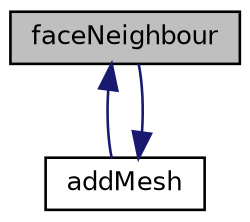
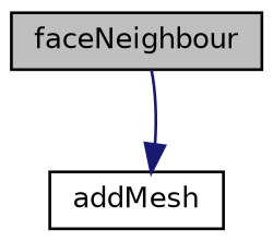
  digraph {
    rankdir=TB
    node [color=black fontname=Helvetica fontsize=10 shape=record]
    edge [color=midnightblue dir=back fontname=Helvetica fontsize=10 labelfontname=Helvetica labelfontsize=10 style=solid]
    n1 [fillcolor=grey75 fontcolor=black height=0.2 label=faceNeighbour style=filled width=0.4]
    n2 [height=0.2 label=addMesh width=0.4]
-   n1 -> n2
    n2 -> n1
  }
